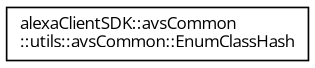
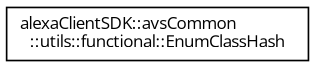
  digraph {
    rankdir=TB
    fontname="Open Sans"
-   n1 [color=black fillcolor=white fontname="Open Sans" fontsize=10 height=0.2 label="alexaClientSDK::avsCommon\l::utils::avsCommon::EnumClassHash" shape=record style=filled width=0.4]
+   n1 [color=black fillcolor=white fontname="Open Sans" fontsize=10 height=0.2 label="alexaClientSDK::avsCommon\l::utils::functional::EnumClassHash" shape=record style=filled width=0.4]
  }
